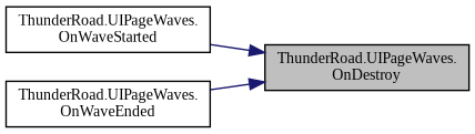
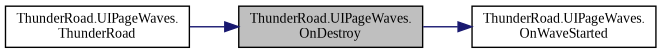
  digraph {
    fontname="Liberation Serif"
    rankdir=LR
    node [color=black fillcolor=white fontname="Liberation Serif" fontsize=10 shape=record style=filled]
    edge [color=midnightblue fontname="Liberation Serif" fontsize=10 labelfontname=Helvetica labelfontsize=10 style=solid]
    n1 [fillcolor=grey75 fontcolor=black height=0.2 label="ThunderRoad.UIPageWaves.\lOnDestroy" width=0.4]
    n2 [height=0.2 label="ThunderRoad.UIPageWaves.\lOnWaveStarted" width=0.4]
-   n3 [height=0.2 label="ThunderRoad.UIPageWaves.\lOnWaveEnded" width=0.4]
-   n2 -> n1
+   n3 [height=0.2 label="ThunderRoad.UIPageWaves.\lThunderRoad" width=0.4]
+   n1 -> n2
    n3 -> n1
  }
